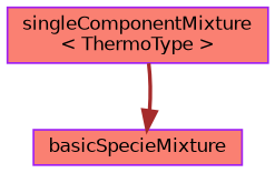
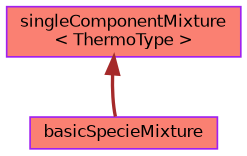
  digraph {
    node [color=purple fillcolor=salmon fontname=Helvetica fontsize=10 shape=box style=filled]
    n1 [fontcolor=black height=0.2 label="singleComponentMixture\l\< ThermoType \>" width=0.4]
    n2 [height=0.2 label=basicSpecieMixture width=0.4]
-   n2 -> n1 [color=brown dir=back fontname=Helvetica fontsize=10 labelfontname=Helvetica labelfontsize=10 style=bold]
+   n1 -> n2 [color=brown dir=back fontname=Helvetica fontsize=10 labelfontname=Helvetica labelfontsize=10 style=bold]
  }
